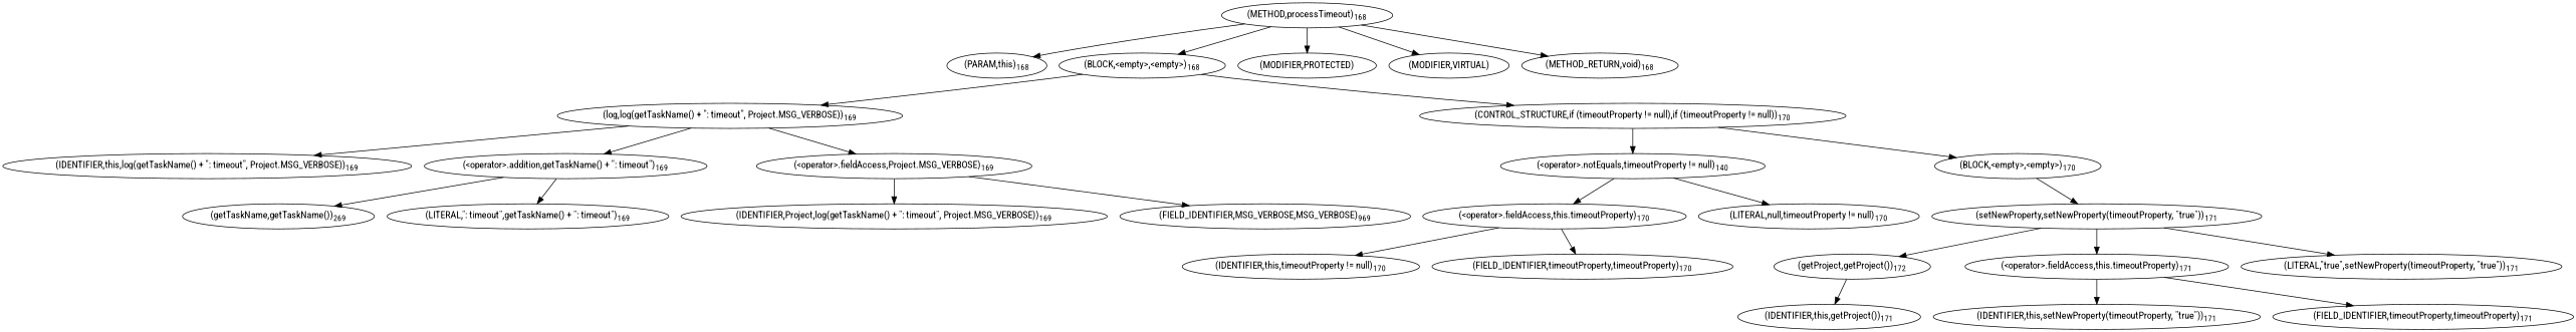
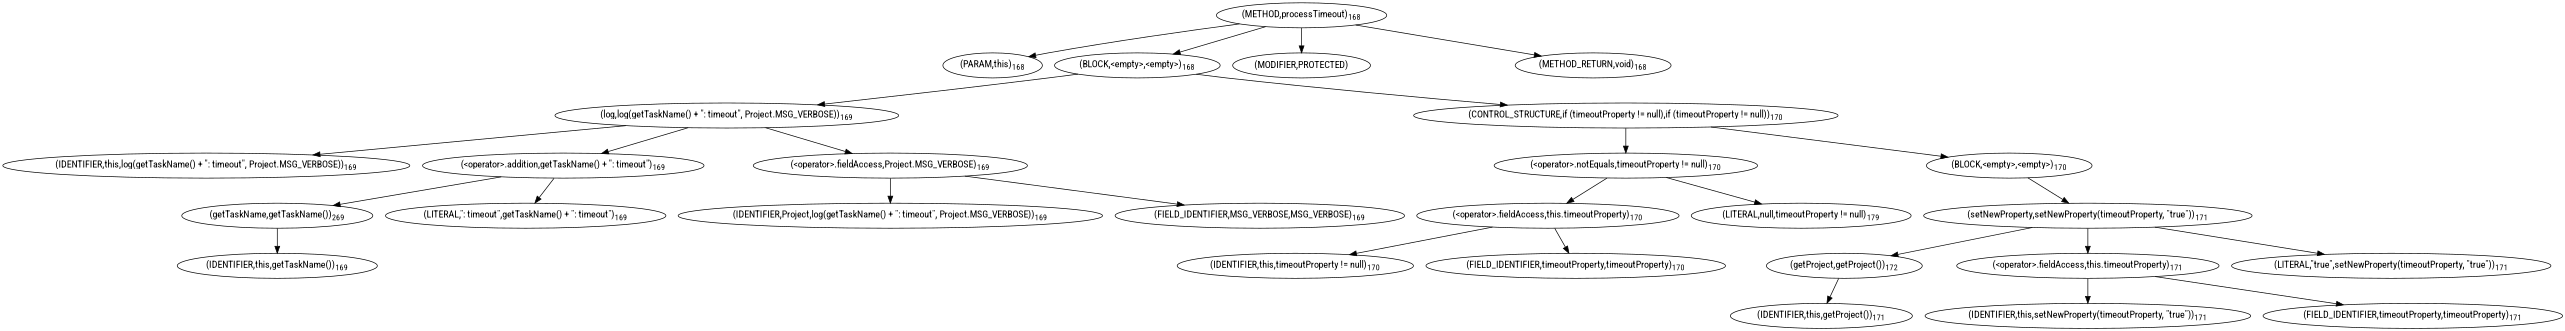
  digraph {
    fontname="Roboto Condensed"
    node [fontname="Roboto Condensed"]
    edge [fontname="Roboto Condensed"]
    n1 [label=<(METHOD,processTimeout)<SUB>168</SUB>>]
    n2 [label=<(PARAM,this)<SUB>168</SUB>>]
    n3 [label=<(BLOCK,&lt;empty&gt;,&lt;empty&gt;)<SUB>168</SUB>>]
    n4 [label=<(MODIFIER,PROTECTED)>]
-   n5 [label=<(MODIFIER,VIRTUAL)>]
    n6 [label=<(METHOD_RETURN,void)<SUB>168</SUB>>]
    n7 [label=<(log,log(getTaskName() + &quot;: timeout&quot;, Project.MSG_VERBOSE))<SUB>169</SUB>>]
    n8 [label=<(CONTROL_STRUCTURE,if (timeoutProperty != null),if (timeoutProperty != null))<SUB>170</SUB>>]
    n9 [label=<(IDENTIFIER,this,log(getTaskName() + &quot;: timeout&quot;, Project.MSG_VERBOSE))<SUB>169</SUB>>]
    n10 [label=<(&lt;operator&gt;.addition,getTaskName() + &quot;: timeout&quot;)<SUB>169</SUB>>]
    n11 [label=<(&lt;operator&gt;.fieldAccess,Project.MSG_VERBOSE)<SUB>169</SUB>>]
-   n12 [label=<(&lt;operator&gt;.notEquals,timeoutProperty != null)<SUB>140</SUB>>]
+   n12 [label=<(&lt;operator&gt;.notEquals,timeoutProperty != null)<SUB>170</SUB>>]
    n13 [label=<(BLOCK,&lt;empty&gt;,&lt;empty&gt;)<SUB>170</SUB>>]
    n14 [label=<(getTaskName,getTaskName())<SUB>269</SUB>>]
    n15 [label=<(LITERAL,&quot;: timeout&quot;,getTaskName() + &quot;: timeout&quot;)<SUB>169</SUB>>]
    n16 [label=<(IDENTIFIER,Project,log(getTaskName() + &quot;: timeout&quot;, Project.MSG_VERBOSE))<SUB>169</SUB>>]
-   n17 [label=<(FIELD_IDENTIFIER,MSG_VERBOSE,MSG_VERBOSE)<SUB>969</SUB>>]
+   n17 [label=<(FIELD_IDENTIFIER,MSG_VERBOSE,MSG_VERBOSE)<SUB>169</SUB>>]
+   n18 [label=<(IDENTIFIER,this,getTaskName())<SUB>169</SUB>>]
    n19 [label=<(&lt;operator&gt;.fieldAccess,this.timeoutProperty)<SUB>170</SUB>>]
-   n20 [label=<(LITERAL,null,timeoutProperty != null)<SUB>170</SUB>>]
+   n20 [label=<(LITERAL,null,timeoutProperty != null)<SUB>179</SUB>>]
    n21 [label=<(setNewProperty,setNewProperty(timeoutProperty, &quot;true&quot;))<SUB>171</SUB>>]
    n22 [label=<(IDENTIFIER,this,timeoutProperty != null)<SUB>170</SUB>>]
    n23 [label=<(FIELD_IDENTIFIER,timeoutProperty,timeoutProperty)<SUB>170</SUB>>]
    n24 [label=<(getProject,getProject())<SUB>172</SUB>>]
    n25 [label=<(&lt;operator&gt;.fieldAccess,this.timeoutProperty)<SUB>171</SUB>>]
    n26 [label=<(LITERAL,&quot;true&quot;,setNewProperty(timeoutProperty, &quot;true&quot;))<SUB>171</SUB>>]
    n27 [label=<(IDENTIFIER,this,getProject())<SUB>171</SUB>>]
    n28 [label=<(IDENTIFIER,this,setNewProperty(timeoutProperty, &quot;true&quot;))<SUB>171</SUB>>]
    n29 [label=<(FIELD_IDENTIFIER,timeoutProperty,timeoutProperty)<SUB>171</SUB>>]
    n1 -> n2
    n1 -> n3
    n1 -> n4
-   n1 -> n5
    n1 -> n6
    n3 -> n7
    n3 -> n8
    n7 -> n9
    n7 -> n10
    n7 -> n11
    n8 -> n12
    n8 -> n13
    n10 -> n14
    n10 -> n15
    n11 -> n16
    n11 -> n17
    n12 -> n19
    n12 -> n20
    n13 -> n21
+   n14 -> n18
    n19 -> n22
    n19 -> n23
    n21 -> n24
    n21 -> n25
    n21 -> n26
    n24 -> n27
    n25 -> n28
    n25 -> n29
  }
